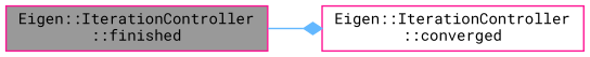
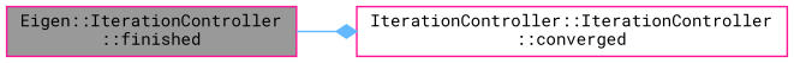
  digraph {
    rankdir=LR
    fontname="Roboto Mono"
    node [color=deeppink fontname="Roboto Mono" fontsize=10 shape=box style=filled]
    n1 [fillcolor=grey60 fontcolor=black height=0.2 label="Eigen::IterationController\l::finished" width=0.4]
-   n2 [fillcolor=white height=0.2 label="Eigen::IterationController\l::converged" width=0.4]
+   n2 [fillcolor=white height=0.2 label="IterationController::IterationController\l::converged" width=0.4]
    n1 -> n2 [color=steelblue1 fontname="Roboto Mono" fontsize=10 labelfontname=Helvetica labelfontsize=10 style=solid arrowhead=diamond]
  }
